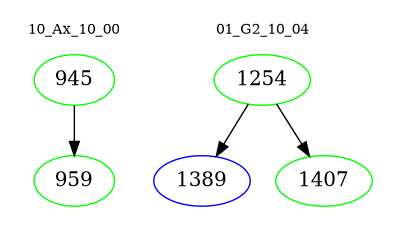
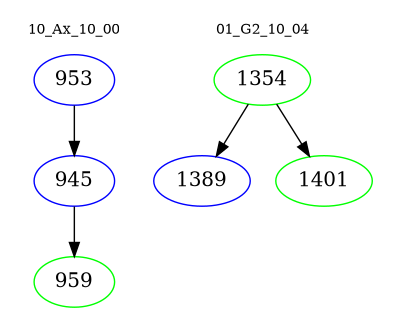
  digraph {
    node [color=green]
    edge [color=black]
-   n2 [label=945]
+   n1 [color=blue label=953]
+   n2 [color=blue label=945]
    n3 [label=959]
    n4 [color=blue label=1389]
-   n5 [label=1254]
-   n6 [label=1407]
+   n5 [label=1354]
+   n6 [label=1401]
    subgraph cluster_1 {
      color=white
      fontsize=10
      label="10_Ax_10_00"
+     n1
      n2
      n3
    }
    subgraph cluster_2 {
      color=white
      fontsize=10
      label="01_G2_10_04"
      n4
      n5
      n6
    }
+   n1 -> n2
    n2 -> n3
    n5 -> n4
    n5 -> n6
  }
